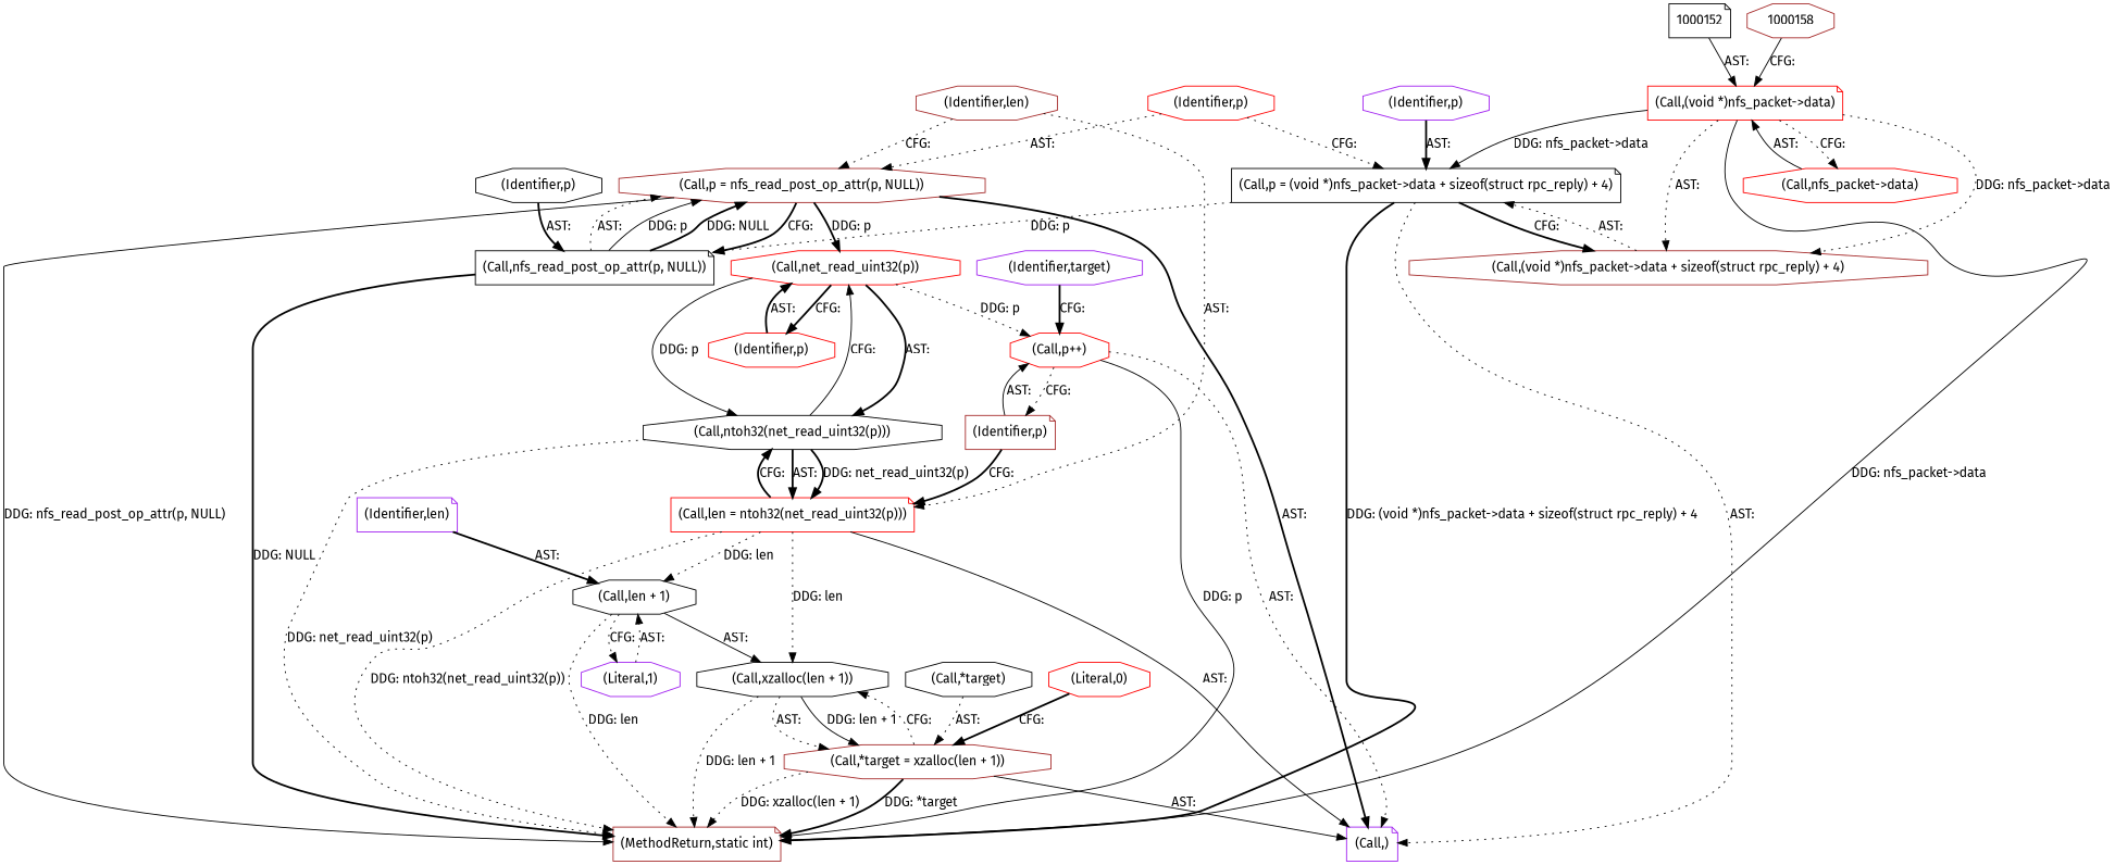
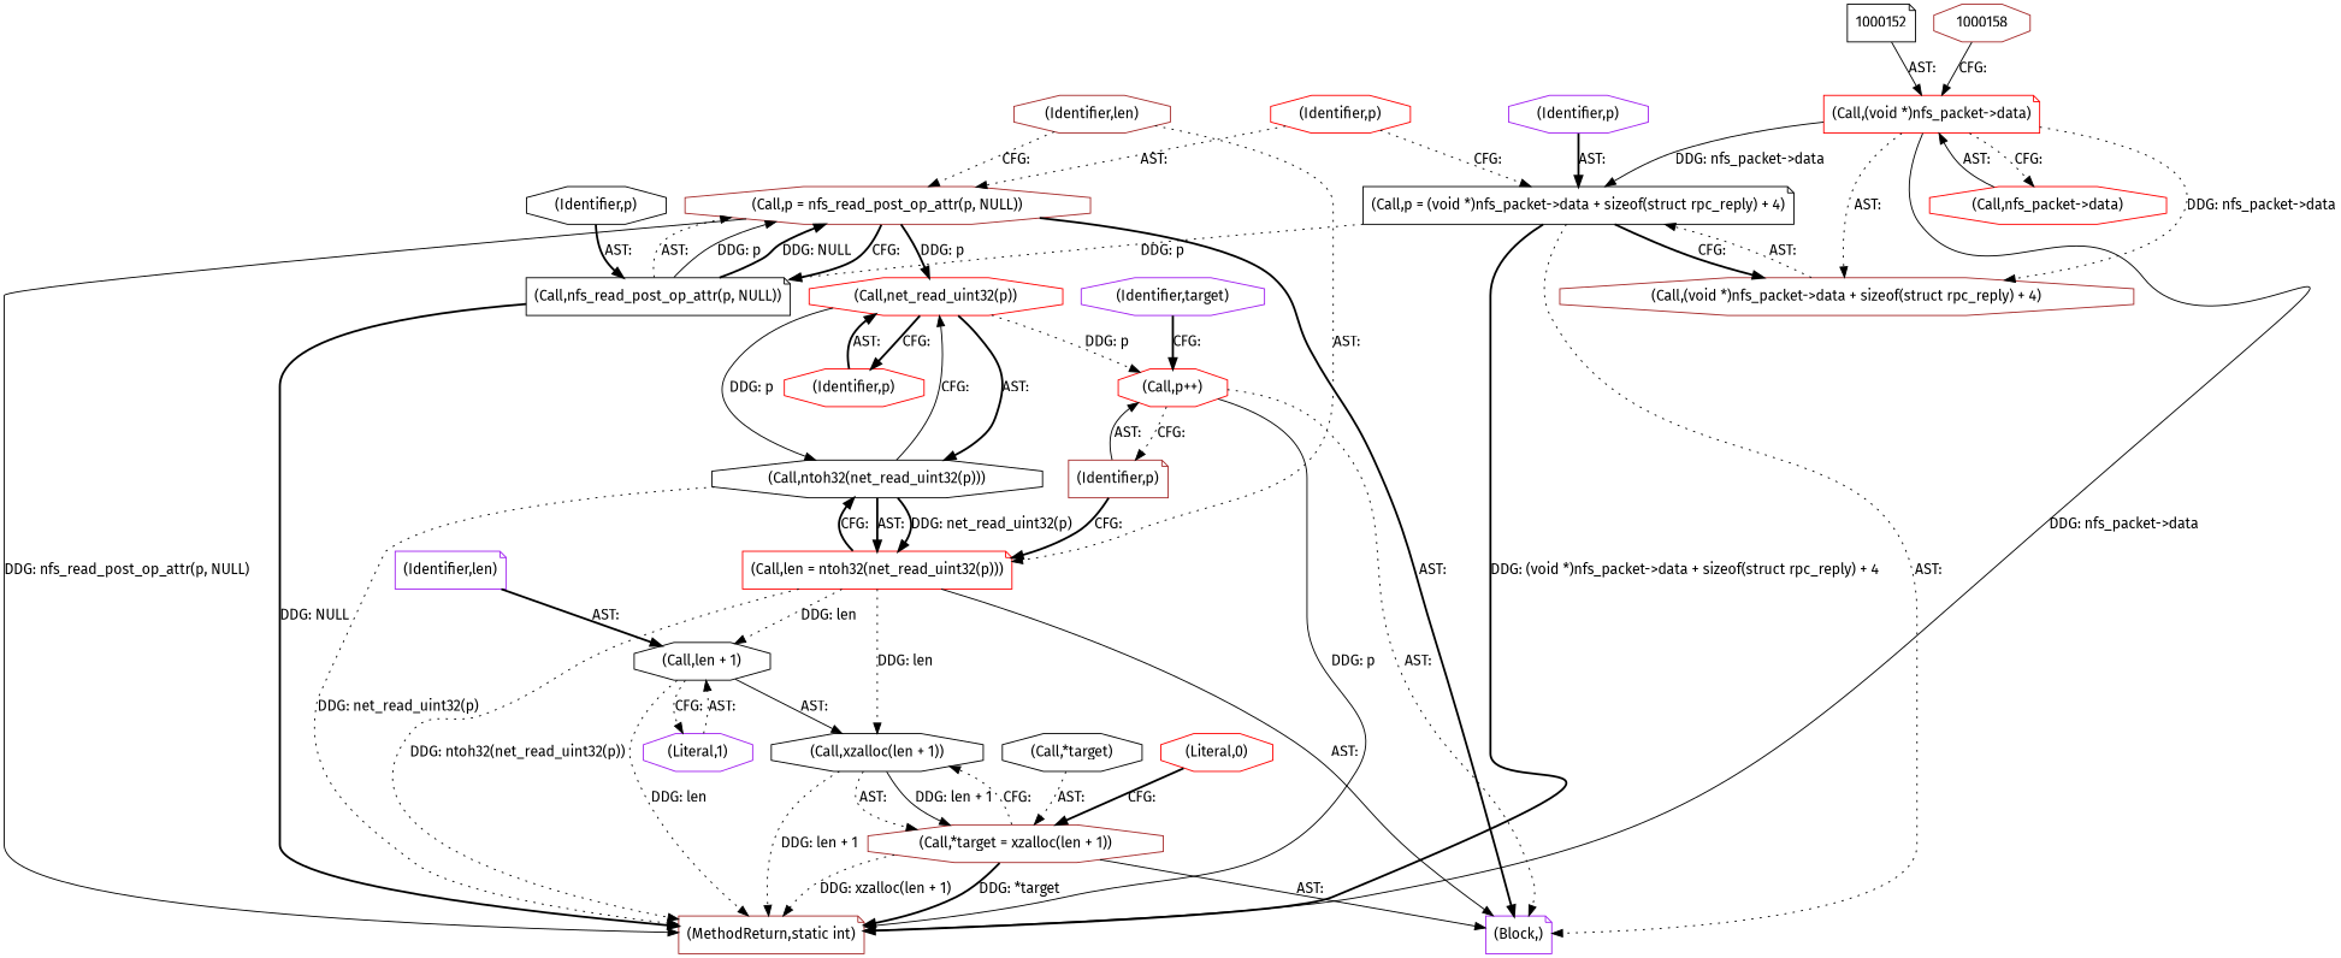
  digraph {
    fontname="Fira Sans"
    node [color=red fontname="Fira Sans" shape=octagon]
    edge [fontname="Fira Sans" style=dotted]
    n1 [label="(Call,net_read_uint32(p))"]
    n2 [color=black label="(Call,ntoh32(net_read_uint32(p)))"]
    n3 [label="(Call,p++)"]
    n4 [label="(Identifier,p)"]
    n5 [color=brown label="(MethodReturn,static int)" shape=note]
    n6 [label="(Call,len = ntoh32(net_read_uint32(p)))" shape=note]
-   n7 [color=purple label="(Call,)" shape=note]
+   n7 [color=purple label="(Block,)" shape=note]
    n8 [color=brown label="(Identifier,p)" shape=note]
    n9 [color=brown label="(Call,p = nfs_read_post_op_attr(p, NULL))"]
    n10 [color=black label="(Call,nfs_read_post_op_attr(p, NULL))" shape=note]
    n11 [color=black label="(Call,p = (void *)nfs_packet->data + sizeof(struct rpc_reply) + 4)" shape=note]
    n12 [color=brown label="(Call,(void *)nfs_packet->data + sizeof(struct rpc_reply) + 4)"]
    n13 [label="(Call,(void *)nfs_packet->data)" shape=note]
    n14 [label="(Call,nfs_packet->data)"]
    n15 [color=black label="(Call,xzalloc(len + 1))"]
    n16 [color=black label="(Call,len + 1)"]
    n17 [color=brown label="(Call,*target = xzalloc(len + 1))"]
    n18 [color=purple label="(Literal,1)"]
    n19 [color=purple label="(Identifier,len)" shape=note]
    n20 [color=purple label="(Identifier,target)"]
    n21 [color=purple label="(Identifier,p)"]
    n22 [color=black label="(Identifier,p)"]
    n23 [color=black label="(Call,*target)"]
    n24 [color=brown label="(Identifier,len)"]
    n25 [label="(Literal,0)"]
    n26 [label="(Identifier,p)"]
    1000152 [color=black shape=note]
    1000158 [color=brown]
    n1 -> n2 [label="AST: " style=bold]
    n1 -> n2 [label="DDG: p" style=solid]
    n1 -> n3 [label="DDG: p"]
    n1 -> n4 [label="CFG: " style=bold]
    n2 -> n1 [label="CFG: " style=solid]
    n2 -> n5 [label="DDG: net_read_uint32(p)"]
    n2 -> n6 [label="AST: " style=bold]
    n2 -> n6 [label="DDG: net_read_uint32(p)" style=bold]
    n3 -> n5 [label="DDG: p" style=solid]
    n3 -> n7 [label="AST: "]
    n3 -> n8 [label="CFG: "]
    n4 -> n1 [label="AST: " style=bold]
    n6 -> n2 [label="CFG: " style=bold]
    n6 -> n5 [label="DDG: ntoh32(net_read_uint32(p))"]
    n6 -> n7 [label="AST: " style=solid]
    n6 -> n15 [label="DDG: len"]
    n6 -> n16 [label="DDG: len"]
    n8 -> n3 [label="AST: " style=solid]
    n8 -> n6 [label="CFG: " style=bold]
    n9 -> n1 [label="DDG: p" style=bold]
    n9 -> n5 [label="DDG: nfs_read_post_op_attr(p, NULL)" style=solid]
    n9 -> n7 [label="AST: " style=bold]
    n9 -> n10 [label="CFG: " style=bold]
    n10 -> n5 [label="DDG: NULL" style=bold]
    n10 -> n9 [label="AST: "]
    n10 -> n9 [label="DDG: p" style=solid]
    n10 -> n9 [label="DDG: NULL" style=bold]
    n11 -> n5 [label="DDG: (void *)nfs_packet->data + sizeof(struct rpc_reply) + 4" style=bold]
    n11 -> n7 [label="AST: "]
    n11 -> n10 [label="DDG: p"]
    n11 -> n12 [label="CFG: " style=bold]
    n12 -> n11 [label="AST: "]
    n13 -> n5 [label="DDG: nfs_packet->data" style=solid]
    n13 -> n11 [label="DDG: nfs_packet->data" style=solid]
    n13 -> n12 [label="AST: "]
    n13 -> n12 [label="DDG: nfs_packet->data"]
    n13 -> n14 [label="CFG: "]
    n14 -> n13 [label="AST: " style=solid]
    n15 -> n5 [label="DDG: len + 1"]
    n15 -> n17 [label="AST: "]
    n15 -> n17 [label="DDG: len + 1" style=solid]
    n16 -> n5 [label="DDG: len"]
    n16 -> n15 [label="AST: " style=solid]
    n16 -> n18 [label="CFG: "]
    n17 -> n5 [label="DDG: *target" style=bold]
    n17 -> n5 [label="DDG: xzalloc(len + 1)"]
    n17 -> n7 [label="AST: " style=solid]
    n17 -> n15 [label="CFG: "]
    n18 -> n16 [label="AST: "]
    n19 -> n16 [label="AST: " style=bold]
    n20 -> n3 [label="CFG: " style=bold]
    n21 -> n11 [label="AST: " style=bold]
    n22 -> n10 [label="AST: " style=bold]
    n23 -> n17 [label="AST: "]
    n24 -> n6 [label="AST: "]
    n24 -> n9 [label="CFG: "]
    n25 -> n17 [label="CFG: " style=bold]
    n26 -> n9 [label="AST: "]
    n26 -> n11 [label="CFG: "]
    1000152 -> n13 [label="AST: " style=solid]
    1000158 -> n13 [label="CFG: " style=solid]
  }
